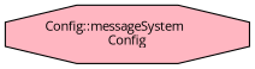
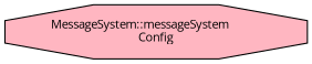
  digraph {
    rankdir=TB
    fontname="Open Sans"
-   n1 [color=black fillcolor=lightpink fontname="Open Sans" fontsize=10 height=0.2 label="Config::messageSystem\lConfig" shape=octagon style=filled width=0.4]
+   n1 [color=black fillcolor=lightpink fontname="Open Sans" fontsize=10 height=0.2 label="MessageSystem::messageSystem\lConfig" shape=octagon style=filled width=0.4]
  }
